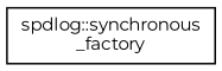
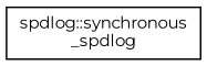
  digraph {
    rankdir=LR
    fontname=Montserrat
-   n1 [color=black fillcolor=white fontname=Montserrat fontsize=10 height=0.2 label="spdlog::synchronous\l_factory" shape=record style=filled width=0.4]
+   n1 [color=black fillcolor=white fontname=Montserrat fontsize=10 height=0.2 label="spdlog::synchronous\l_spdlog" shape=record style=filled width=0.4]
  }
